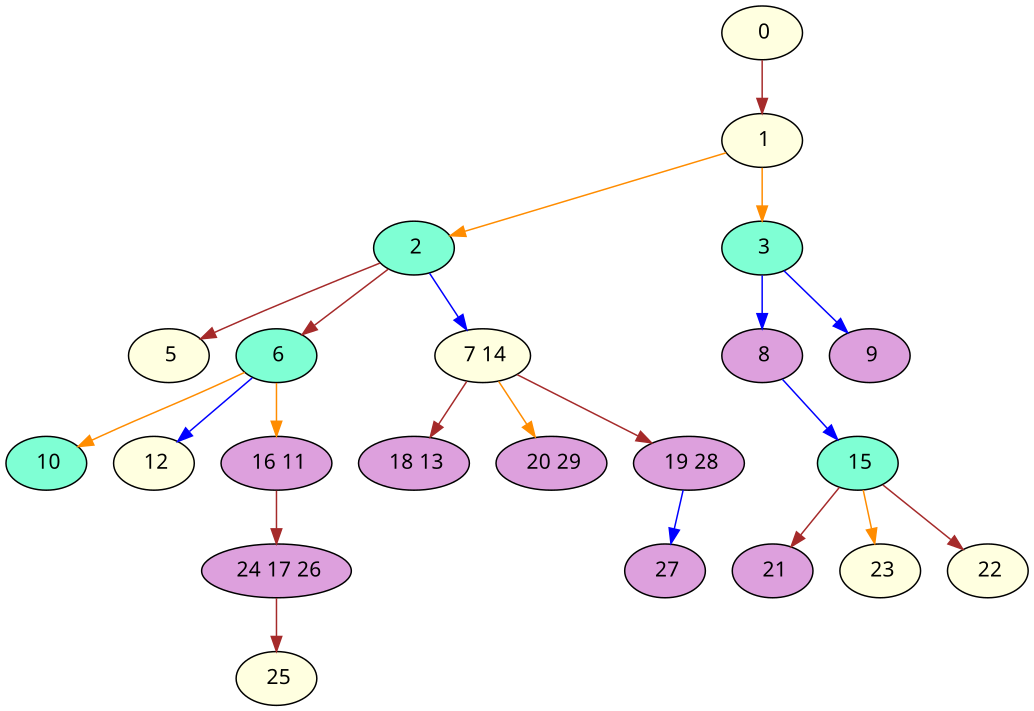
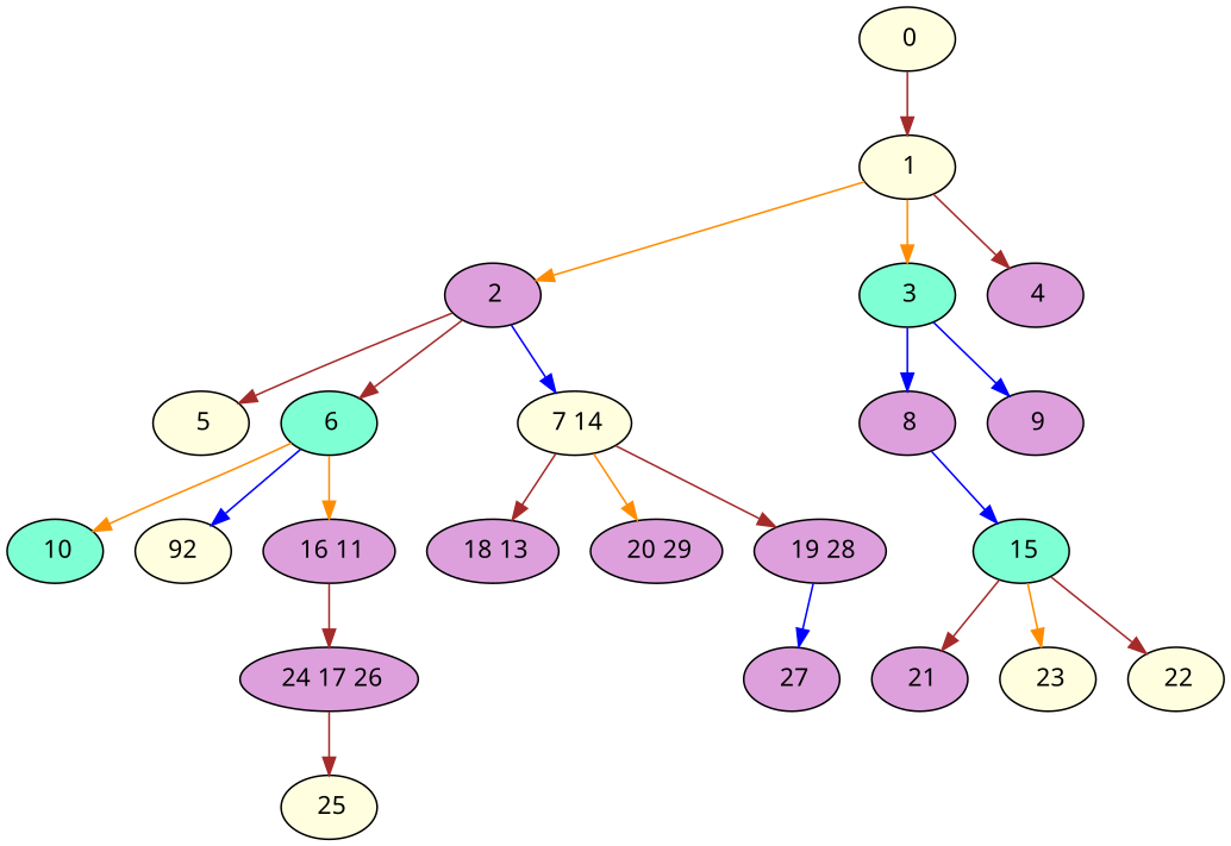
  digraph {
    fontname="Noto Sans"
    node [fillcolor=plum fontname="Noto Sans" style=filled]
    edge [color=brown fontname="Noto Sans"]
    " 0" [fillcolor=lightyellow]
    " 1" [fillcolor=lightyellow]
-   " 2" [fillcolor=aquamarine]
+   " 2"
    " 3" [fillcolor=aquamarine]
+   " 4"
    " 5" [fillcolor=lightyellow]
    " 6" [fillcolor=aquamarine]
    " 7 14" [fillcolor=lightyellow]
    " 8"
    " 9"
    " 10" [fillcolor=aquamarine]
-   " 12" [fillcolor=lightyellow]
+   " 12" [fillcolor=lightyellow label=92]
    " 16 11"
    " 18 13"
    " 20 29"
    " 19 28"
    " 15" [fillcolor=aquamarine]
    " 24 17 26"
    " 27"
    " 21"
    " 23" [fillcolor=lightyellow]
    " 22" [fillcolor=lightyellow]
    " 25" [fillcolor=lightyellow]
    " 0" -> " 1"
    " 1" -> " 2" [color=darkorange]
    " 1" -> " 3" [color=darkorange]
+   " 1" -> " 4"
    " 2" -> " 5"
    " 2" -> " 6"
    " 2" -> " 7 14" [color=blue]
    " 3" -> " 8" [color=blue]
    " 3" -> " 9" [color=blue]
    " 6" -> " 10" [color=darkorange]
    " 6" -> " 12" [color=blue]
    " 6" -> " 16 11" [color=darkorange]
    " 7 14" -> " 18 13"
    " 7 14" -> " 20 29" [color=darkorange]
    " 7 14" -> " 19 28"
    " 8" -> " 15" [color=blue]
    " 16 11" -> " 24 17 26"
    " 19 28" -> " 27" [color=blue]
    " 15" -> " 21"
    " 15" -> " 23" [color=darkorange]
    " 15" -> " 22"
    " 24 17 26" -> " 25"
  }
